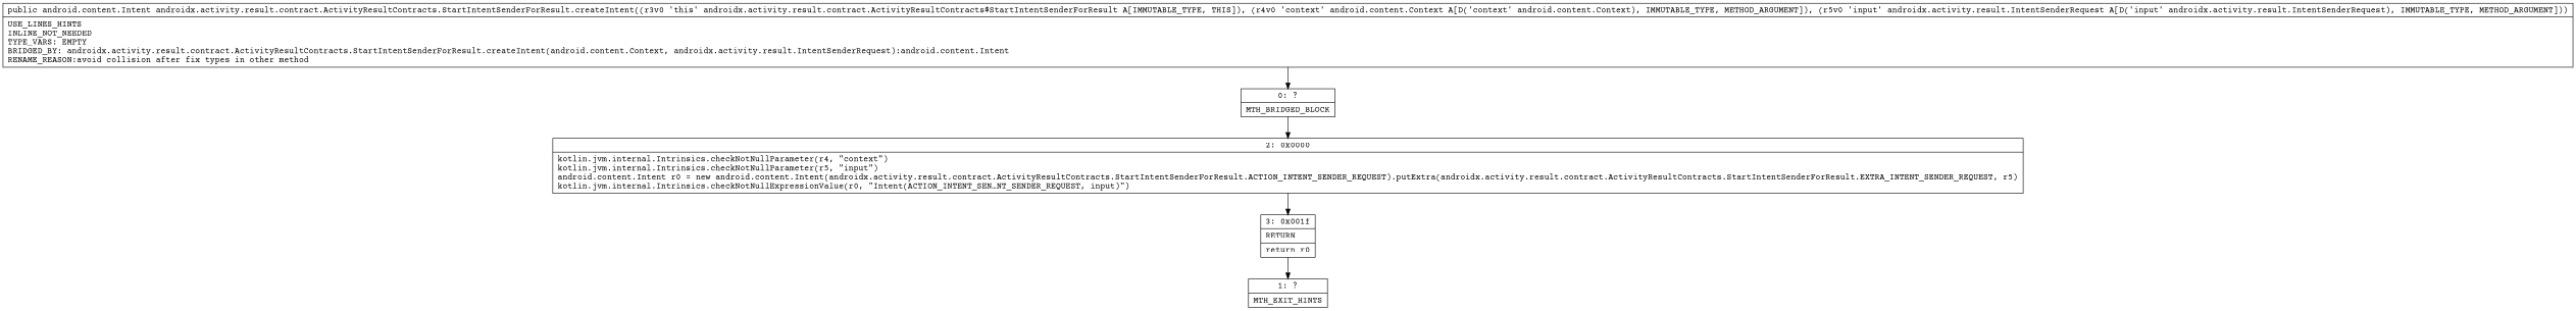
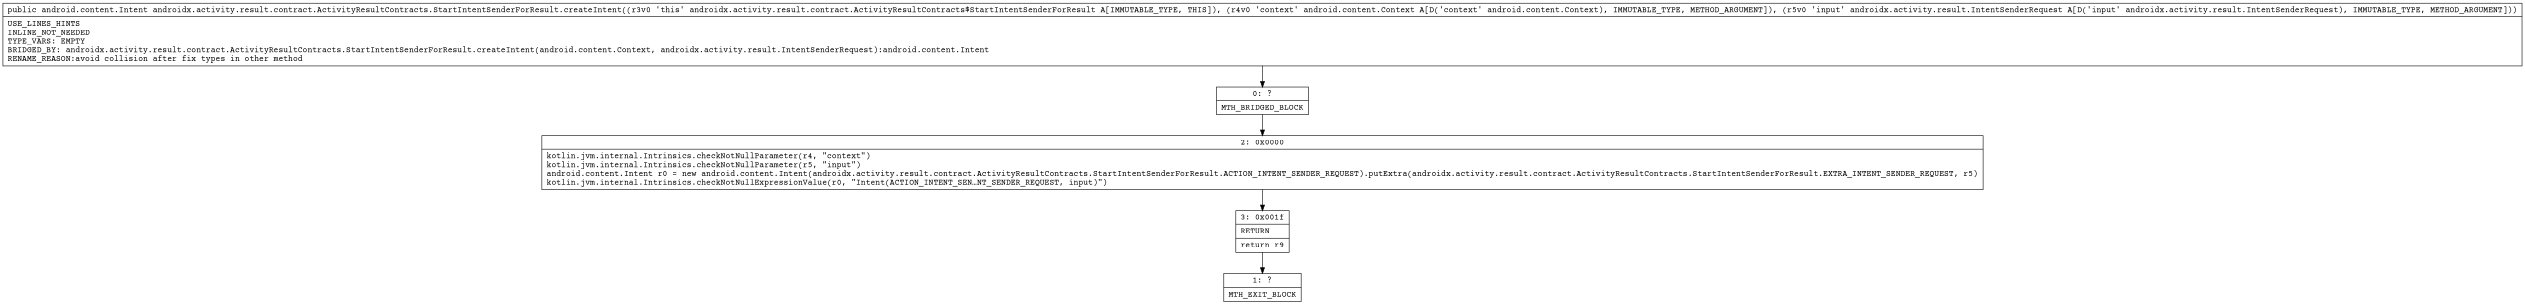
  digraph {
    fontname="Courier Prime"
    node [fontname="Courier Prime" shape=record]
    edge [fontname="Courier Prime"]
    n1 [label="{0\:\ ?|MTH_BRIDGED_BLOCK\l}"]
    n2 [label="{2\:\ 0x0000|kotlin.jvm.internal.Intrinsics.checkNotNullParameter(r4, \"context\")\lkotlin.jvm.internal.Intrinsics.checkNotNullParameter(r5, \"input\")\landroid.content.Intent r0 = new android.content.Intent(androidx.activity.result.contract.ActivityResultContracts.StartIntentSenderForResult.ACTION_INTENT_SENDER_REQUEST).putExtra(androidx.activity.result.contract.ActivityResultContracts.StartIntentSenderForResult.EXTRA_INTENT_SENDER_REQUEST, r5)\lkotlin.jvm.internal.Intrinsics.checkNotNullExpressionValue(r0, \"Intent(ACTION_INTENT_SEN…NT_SENDER_REQUEST, input)\")\l}"]
-   n3 [label="{3\:\ 0x001f|RETURN\l|return r0\l}"]
-   n4 [label="{1\:\ ?|MTH_EXIT_HINTS\l}"]
+   n3 [label="{3\:\ 0x001f|RETURN\l|return r9\l}"]
+   n4 [label="{1\:\ ?|MTH_EXIT_BLOCK\l}"]
    n5 [label="{public android.content.Intent androidx.activity.result.contract.ActivityResultContracts.StartIntentSenderForResult.createIntent((r3v0 'this' androidx.activity.result.contract.ActivityResultContracts$StartIntentSenderForResult A[IMMUTABLE_TYPE, THIS]), (r4v0 'context' android.content.Context A[D('context' android.content.Context), IMMUTABLE_TYPE, METHOD_ARGUMENT]), (r5v0 'input' androidx.activity.result.IntentSenderRequest A[D('input' androidx.activity.result.IntentSenderRequest), IMMUTABLE_TYPE, METHOD_ARGUMENT]))  | USE_LINES_HINTS\lINLINE_NOT_NEEDED\lTYPE_VARS: EMPTY\lBRIDGED_BY: androidx.activity.result.contract.ActivityResultContracts.StartIntentSenderForResult.createIntent(android.content.Context, androidx.activity.result.IntentSenderRequest):android.content.Intent\lRENAME_REASON:avoid collision after fix types in other method\l}"]
    n1 -> n2
    n2 -> n3
    n3 -> n4
    n5 -> n1
  }
